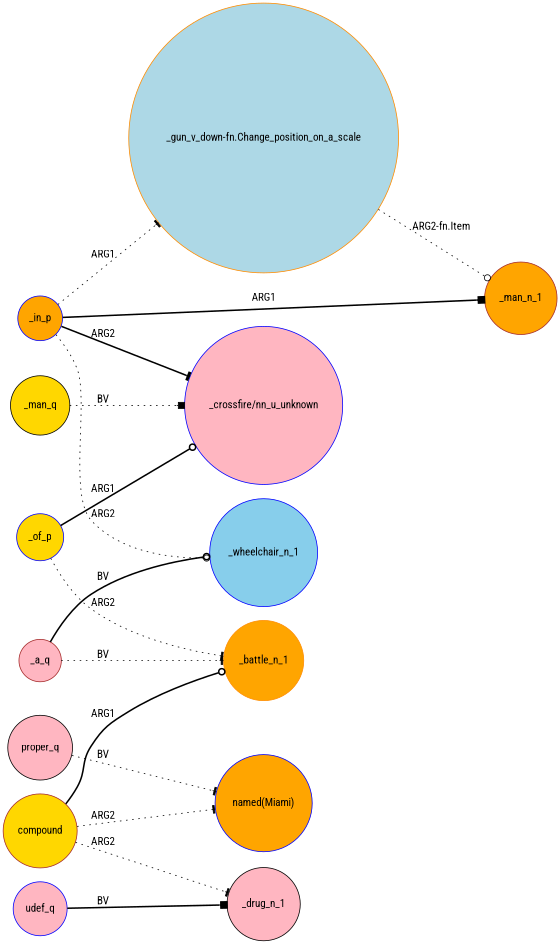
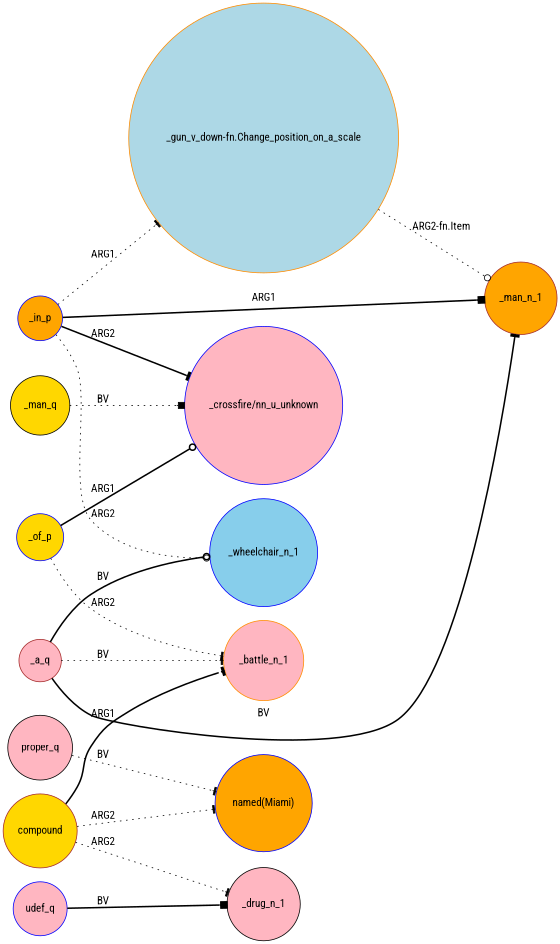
  digraph {
    fontname="Roboto Condensed"
    rankdir=LR
    node [color=blue fillcolor=lightpink fontname="Roboto Condensed" shape=circle style=filled]
    edge [arrowhead=tee fontname="Roboto Condensed" style=dotted]
    _of_p [fillcolor=gold]
    "_crossfire/nn_u_unknown"
-   _battle_n_1 [color=darkorange fillcolor=orange]
+   _battle_n_1 [color=darkorange]
    n4 [color=black fillcolor=gold label=_man_q]
    _in_p [fillcolor=orange]
    _man_n_1 [color=brown fillcolor=orange]
    _wheelchair_n_1 [fillcolor=skyblue]
    "_gun_v_down-fn.Change_position_on_a_scale" [color=darkorange fillcolor=lightblue]
    proper_q [color=black]
    "named(Miami)" [fillcolor=orange]
    _a_q [color=brown]
    compound [color=brown fillcolor=gold]
    _drug_n_1 [color=black]
    udef_q
    _of_p -> "_crossfire/nn_u_unknown" [arrowhead=odot label=ARG1 style=bold]
    _of_p -> _battle_n_1 [label=ARG2]
    n4 -> "_crossfire/nn_u_unknown" [arrowhead=box label=BV]
    _in_p -> "_crossfire/nn_u_unknown" [label=ARG2 style=bold]
    _in_p -> _man_n_1 [arrowhead=box label=ARG1 style=bold]
    _in_p -> _wheelchair_n_1 [arrowhead=odot label=ARG2]
    _in_p -> "_gun_v_down-fn.Change_position_on_a_scale" [label=ARG1]
    "_gun_v_down-fn.Change_position_on_a_scale" -> _man_n_1 [arrowhead=odot label="ARG2-fn.Item"]
    proper_q -> "named(Miami)" [label=BV]
    _a_q -> _battle_n_1 [label=BV]
+   _a_q -> _man_n_1 [label=BV style=bold]
    _a_q -> _wheelchair_n_1 [arrowhead=odot label=BV style=bold]
-   compound -> _battle_n_1 [arrowhead=odot label=ARG1 style=bold]
+   compound -> _battle_n_1 [label=ARG1 style=bold]
    compound -> "named(Miami)" [label=ARG2]
    compound -> _drug_n_1 [label=ARG2]
    udef_q -> _drug_n_1 [arrowhead=box label=BV style=bold]
  }
